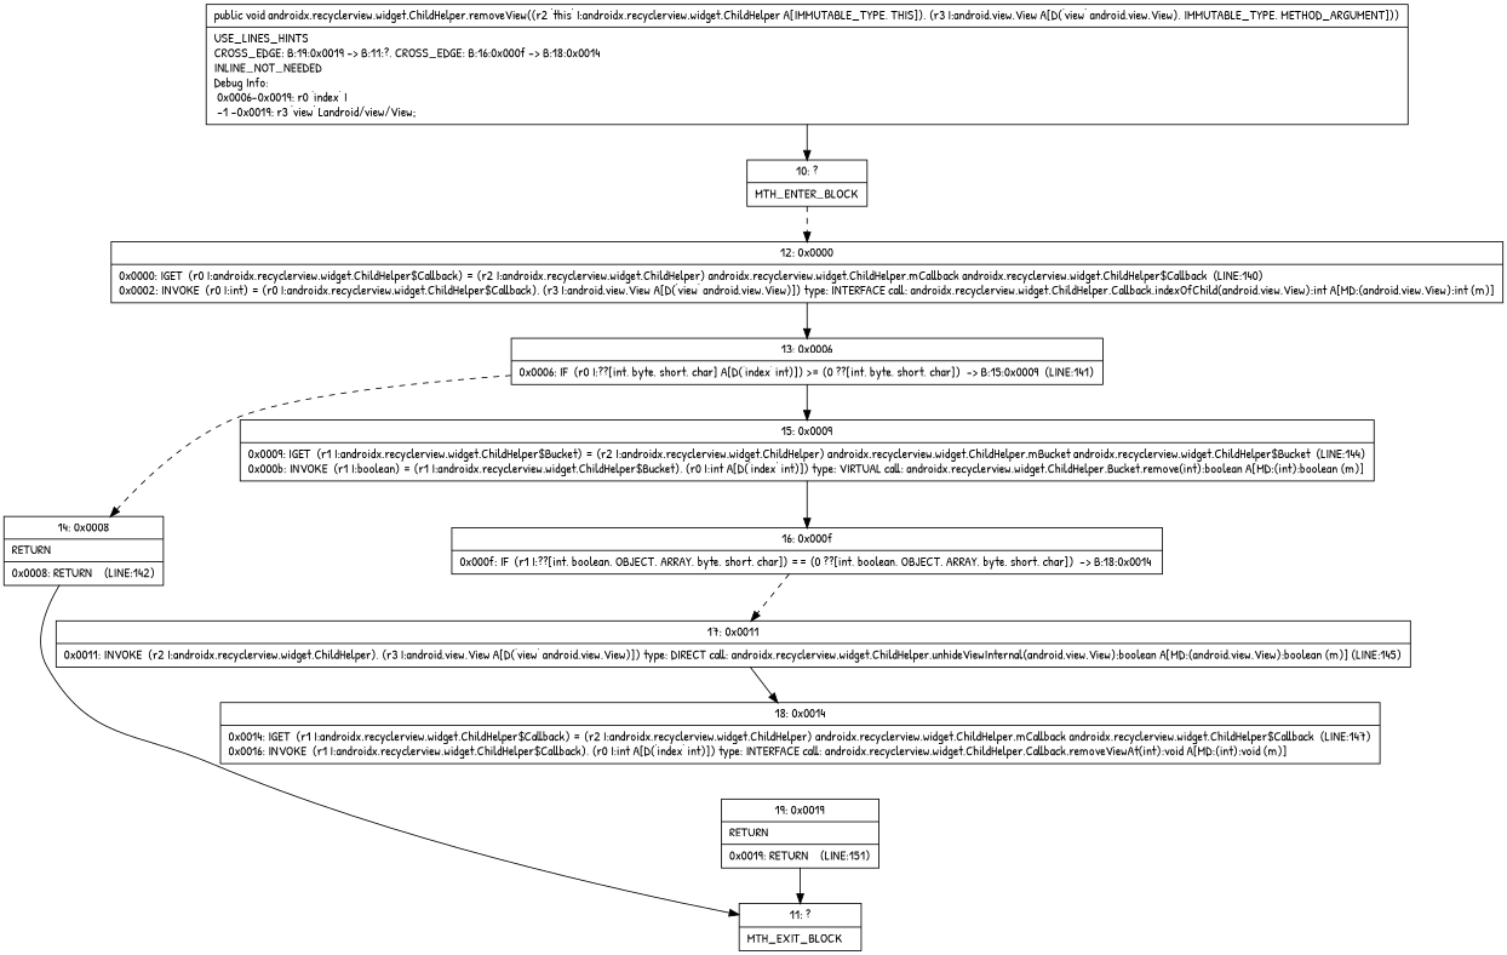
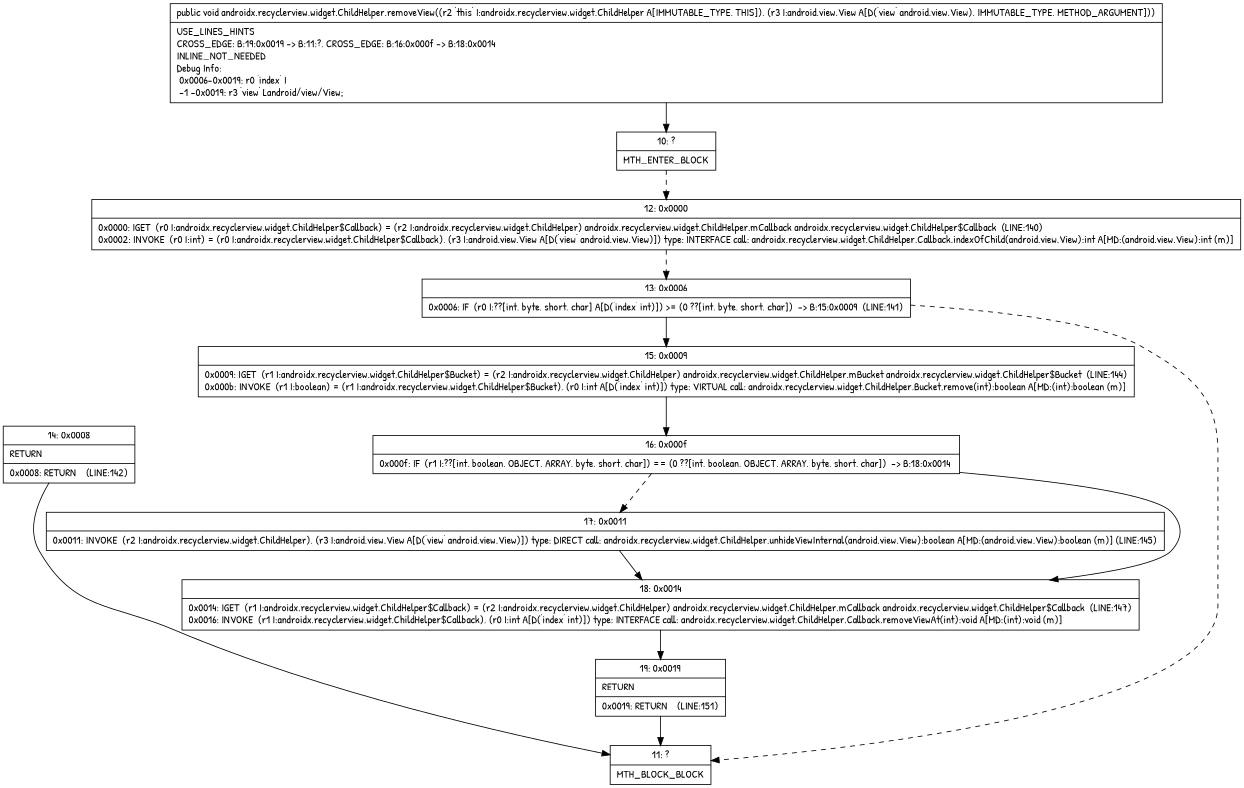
  digraph {
    fontname="Patrick Hand"
    node [fontname="Patrick Hand" shape=record]
    edge [fontname="Patrick Hand"]
    n1 [label="{10\:\ ?|MTH_ENTER_BLOCK\l}"]
    n2 [label="{12\:\ 0x0000|0x0000: IGET  (r0 I:androidx.recyclerview.widget.ChildHelper$Callback) = (r2 I:androidx.recyclerview.widget.ChildHelper) androidx.recyclerview.widget.ChildHelper.mCallback androidx.recyclerview.widget.ChildHelper$Callback  (LINE:140)\l0x0002: INVOKE  (r0 I:int) = (r0 I:androidx.recyclerview.widget.ChildHelper$Callback), (r3 I:android.view.View A[D('view' android.view.View)]) type: INTERFACE call: androidx.recyclerview.widget.ChildHelper.Callback.indexOfChild(android.view.View):int A[MD:(android.view.View):int (m)]\l}"]
    n3 [label="{13\:\ 0x0006|0x0006: IF  (r0 I:??[int, byte, short, char] A[D('index' int)]) \>= (0 ??[int, byte, short, char])  \-\> B:15:0x0009  (LINE:141)\l}"]
    n4 [label="{14\:\ 0x0008|RETURN\l|0x0008: RETURN    (LINE:142)\l}"]
    n5 [label="{15\:\ 0x0009|0x0009: IGET  (r1 I:androidx.recyclerview.widget.ChildHelper$Bucket) = (r2 I:androidx.recyclerview.widget.ChildHelper) androidx.recyclerview.widget.ChildHelper.mBucket androidx.recyclerview.widget.ChildHelper$Bucket  (LINE:144)\l0x000b: INVOKE  (r1 I:boolean) = (r1 I:androidx.recyclerview.widget.ChildHelper$Bucket), (r0 I:int A[D('index' int)]) type: VIRTUAL call: androidx.recyclerview.widget.ChildHelper.Bucket.remove(int):boolean A[MD:(int):boolean (m)]\l}"]
-   n6 [label="{11\:\ ?|MTH_EXIT_BLOCK\l}"]
+   n6 [label="{11\:\ ?|MTH_BLOCK_BLOCK\l}"]
    n7 [label="{16\:\ 0x000f|0x000f: IF  (r1 I:??[int, boolean, OBJECT, ARRAY, byte, short, char]) == (0 ??[int, boolean, OBJECT, ARRAY, byte, short, char])  \-\> B:18:0x0014 \l}"]
    n8 [label="{17\:\ 0x0011|0x0011: INVOKE  (r2 I:androidx.recyclerview.widget.ChildHelper), (r3 I:android.view.View A[D('view' android.view.View)]) type: DIRECT call: androidx.recyclerview.widget.ChildHelper.unhideViewInternal(android.view.View):boolean A[MD:(android.view.View):boolean (m)] (LINE:145)\l}"]
    n9 [label="{18\:\ 0x0014|0x0014: IGET  (r1 I:androidx.recyclerview.widget.ChildHelper$Callback) = (r2 I:androidx.recyclerview.widget.ChildHelper) androidx.recyclerview.widget.ChildHelper.mCallback androidx.recyclerview.widget.ChildHelper$Callback  (LINE:147)\l0x0016: INVOKE  (r1 I:androidx.recyclerview.widget.ChildHelper$Callback), (r0 I:int A[D('index' int)]) type: INTERFACE call: androidx.recyclerview.widget.ChildHelper.Callback.removeViewAt(int):void A[MD:(int):void (m)]\l}"]
    n10 [label="{19\:\ 0x0019|RETURN\l|0x0019: RETURN    (LINE:151)\l}"]
    n11 [label="{public void androidx.recyclerview.widget.ChildHelper.removeView((r2 'this' I:androidx.recyclerview.widget.ChildHelper A[IMMUTABLE_TYPE, THIS]), (r3 I:android.view.View A[D('view' android.view.View), IMMUTABLE_TYPE, METHOD_ARGUMENT]))  | USE_LINES_HINTS\lCROSS_EDGE: B:19:0x0019 \-\> B:11:?, CROSS_EDGE: B:16:0x000f \-\> B:18:0x0014\lINLINE_NOT_NEEDED\lDebug Info:\l  0x0006\-0x0019: r0 'index' I\l  \-1 \-0x0019: r3 'view' Landroid\/view\/View;\l}"]
    n1 -> n2 [style=dashed]
-   n2 -> n3
-   n3 -> n4 [style=dashed]
+   n2 -> n3 [style=dashed]
+   n3 -> n6 [style=dashed]
    n3 -> n5
    n4 -> n6
    n5 -> n7
    n7 -> n8 [style=dashed]
+   n7 -> n9
    n8 -> n9
+   n9 -> n10
    n10 -> n6
    n11 -> n1
  }
